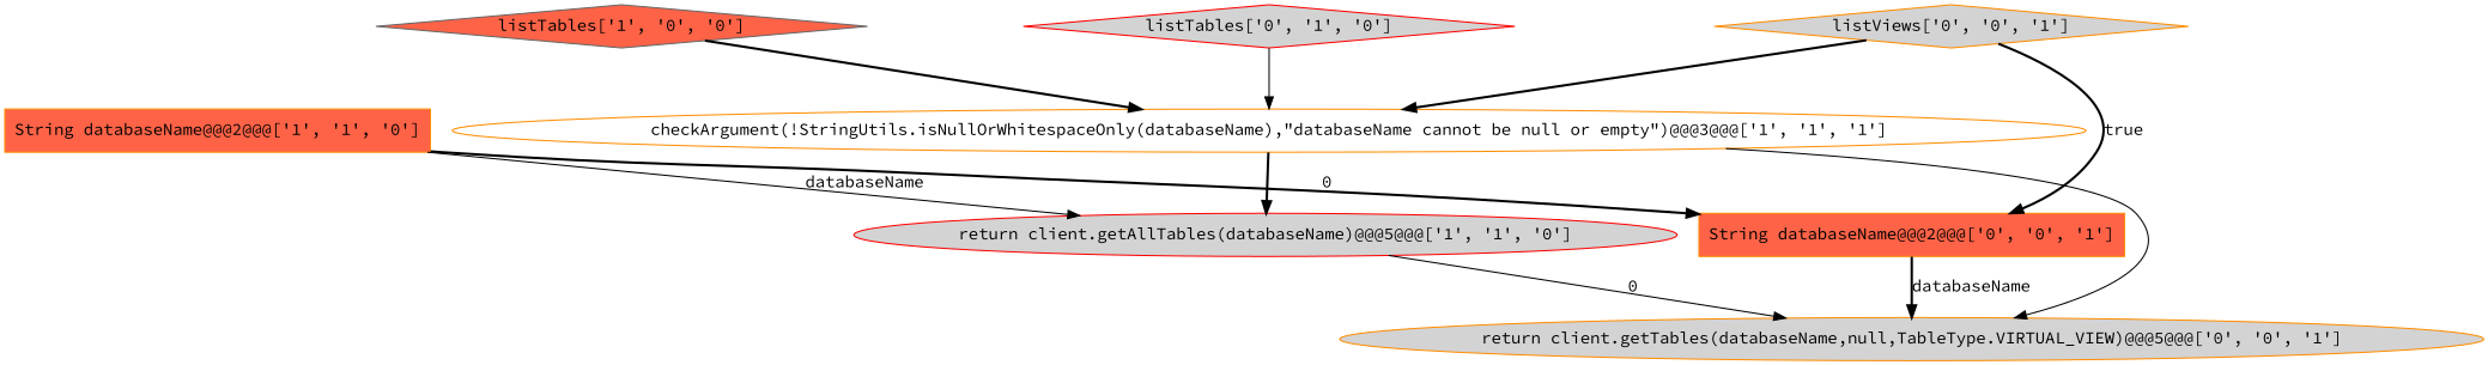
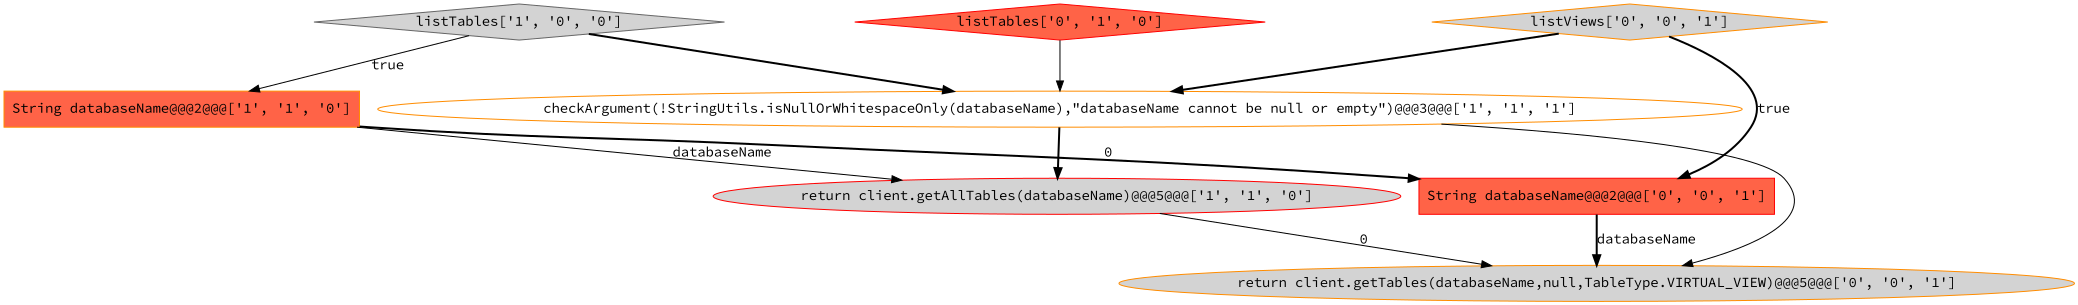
  digraph {
    fontname="Source Code Pro"
    node [color=darkorange fillcolor=lightgray fontname="Source Code Pro" shape=ellipse style=filled]
    edge [fontname="Source Code Pro" style=bold]
    n1 [fillcolor=tomato label="String databaseName@@@2@@@['1', '1', '0']" shape=box]
-   n2 [fillcolor=tomato label="String databaseName@@@2@@@['0', '0', '1']" shape=box]
+   n2 [color=red fillcolor=tomato label="String databaseName@@@2@@@['0', '0', '1']" shape=box]
    n3 [color=red label="return client.getAllTables(databaseName)@@@5@@@['1', '1', '0']"]
    n4 [label="return client.getTables(databaseName,null,TableType.VIRTUAL_VIEW)@@@5@@@['0', '0', '1']"]
-   n5 [color=gray40 fillcolor=tomato label="listTables['1', '0', '0']" shape=diamond]
+   n5 [color=gray40 label="listTables['1', '0', '0']" shape=diamond]
    n6 [fillcolor=white label="checkArgument(!StringUtils.isNullOrWhitespaceOnly(databaseName),\"databaseName cannot be null or empty\")@@@3@@@['1', '1', '1']"]
-   n7 [color=red label="listTables['0', '1', '0']" shape=diamond]
+   n7 [color=red fillcolor=tomato label="listTables['0', '1', '0']" shape=diamond]
    n8 [label="listViews['0', '0', '1']" shape=diamond]
    n1 -> n2 [label=0]
    n1 -> n3 [label=databaseName style=solid]
    n2 -> n4 [label=databaseName]
    n3 -> n4 [label=0 style=solid]
+   n5 -> n1 [label=true style=solid]
    n5 -> n6
    n6 -> n3
    n6 -> n4 [style=solid]
    n7 -> n6 [style=solid]
    n8 -> n2 [label=true]
    n8 -> n6
  }
